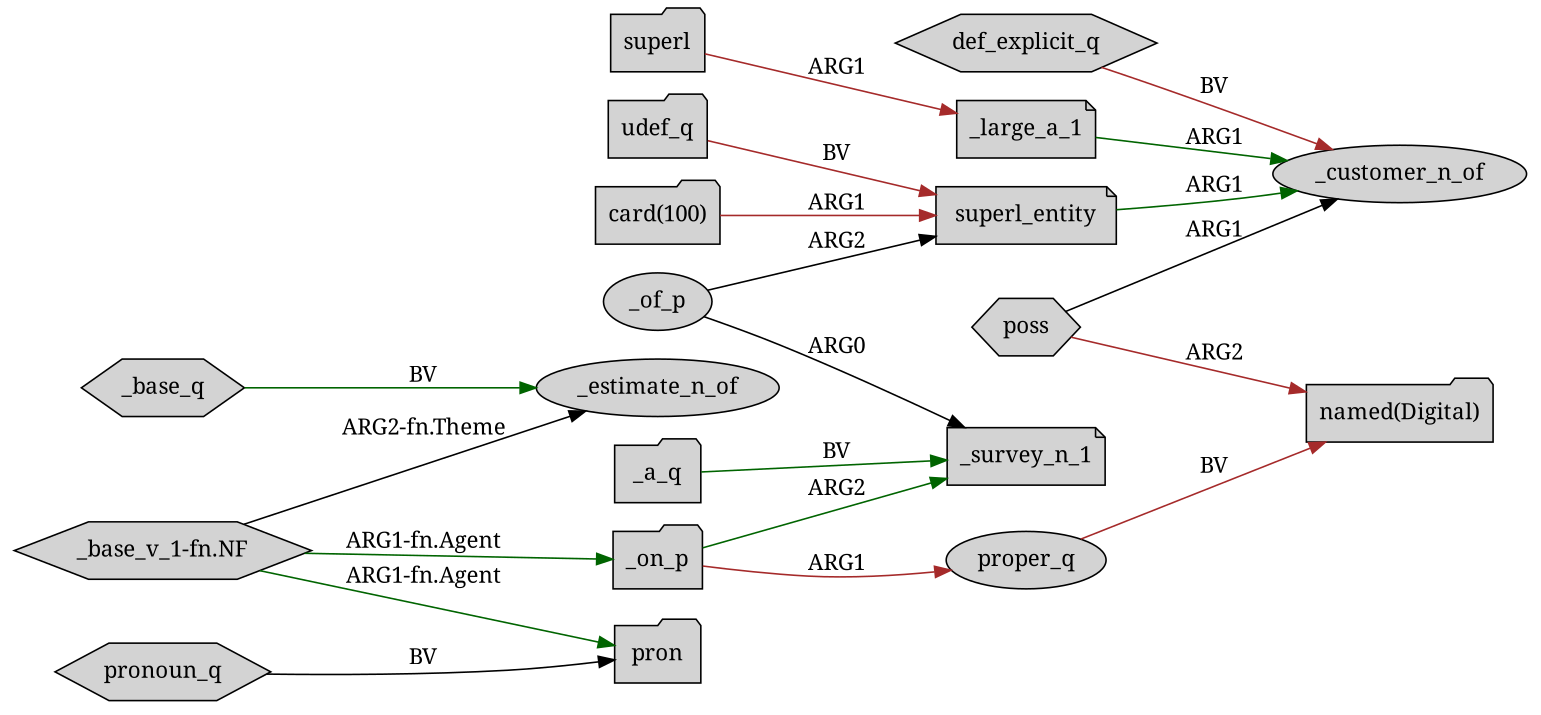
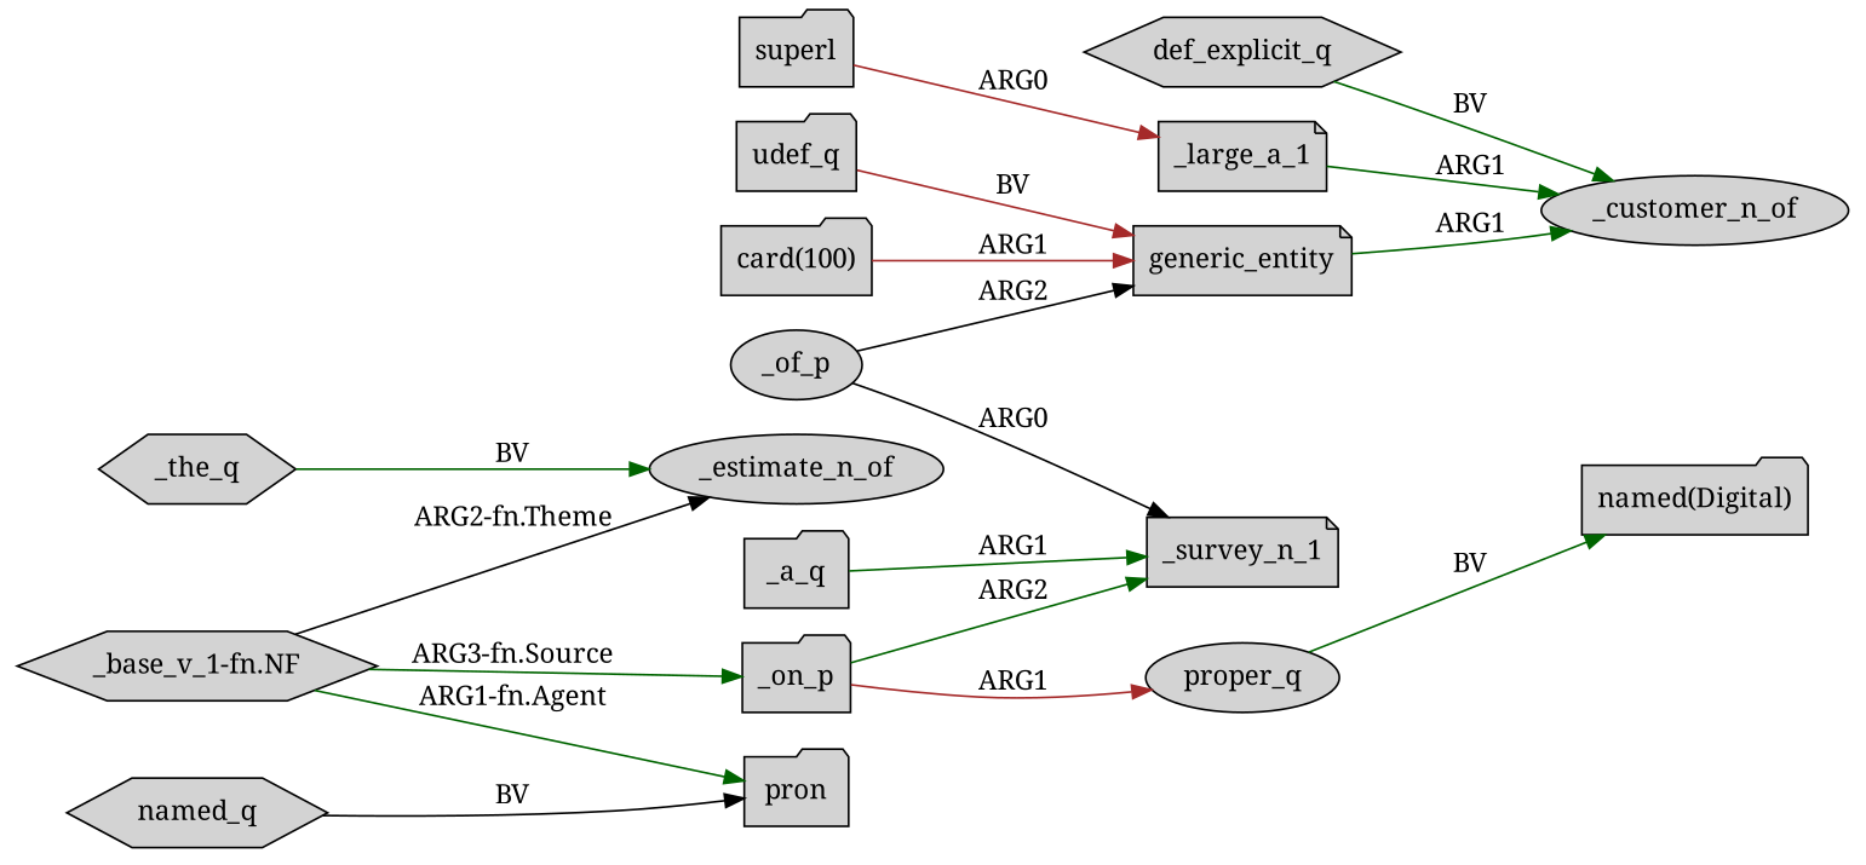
  digraph {
    fontname="Noto Serif"
    rankdir=LR
    node [fontname="Noto Serif" shape=folder style=filled]
    edge [color=darkgreen fontname="Noto Serif"]
    _large_a_1 [shape=note]
    superl
    _customer_n_of [shape=ellipse]
    _of_p [shape=ellipse]
-   generic_entity [shape=note label=superl_entity]
+   generic_entity [shape=note]
    _survey_n_1 [shape=note]
    udef_q
    "card(100)"
    def_explicit_q [shape=hexagon]
-   poss [shape=hexagon]
    "named(Digital)"
    _on_p
    proper_q [shape=ellipse]
    _estimate_n_of [shape=ellipse]
    "_base_v_1-fn.NF" [shape=hexagon]
    pron
    _a_q
-   pronoun_q [shape=hexagon]
-   _the_q [shape=hexagon label=_base_q]
+   pronoun_q [shape=hexagon label=named_q]
+   _the_q [shape=hexagon]
    _large_a_1 -> _customer_n_of [label=ARG1]
-   superl -> _large_a_1 [color=brown label=ARG1]
+   superl -> _large_a_1 [color=brown label=ARG0]
    _of_p -> generic_entity [color=black label=ARG2]
    _of_p -> _survey_n_1 [color=black label=ARG0]
    generic_entity -> _customer_n_of [label=ARG1]
    udef_q -> generic_entity [color=brown label=BV]
    "card(100)" -> generic_entity [color=brown label=ARG1]
-   def_explicit_q -> _customer_n_of [color=brown label=BV]
-   poss -> _customer_n_of [color=black label=ARG1]
-   poss -> "named(Digital)" [color=brown label=ARG2]
+   def_explicit_q -> _customer_n_of [label=BV]
    _on_p -> _survey_n_1 [label=ARG2]
    _on_p -> proper_q [color=brown label=ARG1]
-   proper_q -> "named(Digital)" [color=brown label=BV]
-   "_base_v_1-fn.NF" -> _on_p [label="ARG1-fn.Agent"]
+   proper_q -> "named(Digital)" [label=BV]
+   "_base_v_1-fn.NF" -> _on_p [label="ARG3-fn.Source"]
    "_base_v_1-fn.NF" -> _estimate_n_of [color=black label="ARG2-fn.Theme"]
    "_base_v_1-fn.NF" -> pron [label="ARG1-fn.Agent"]
-   _a_q -> _survey_n_1 [label=BV]
+   _a_q -> _survey_n_1 [label=ARG1]
    pronoun_q -> pron [color=black label=BV]
    _the_q -> _estimate_n_of [label=BV]
  }
